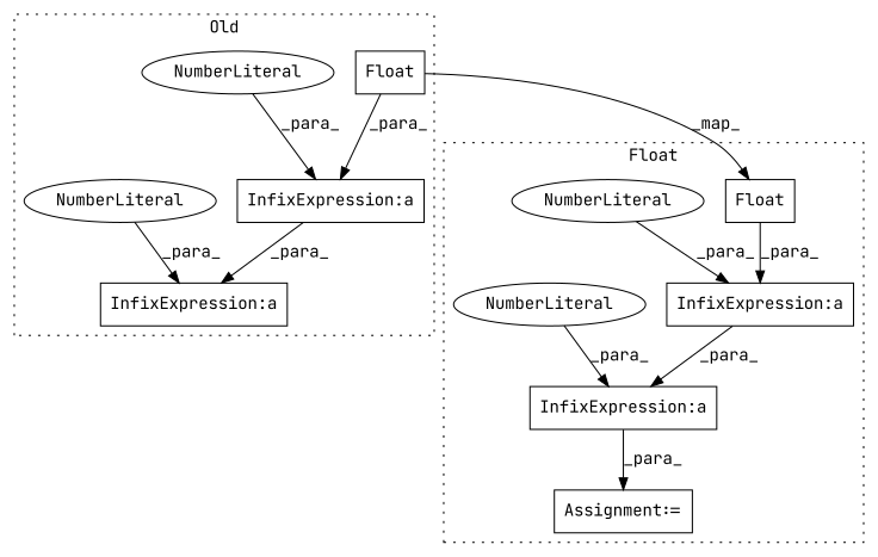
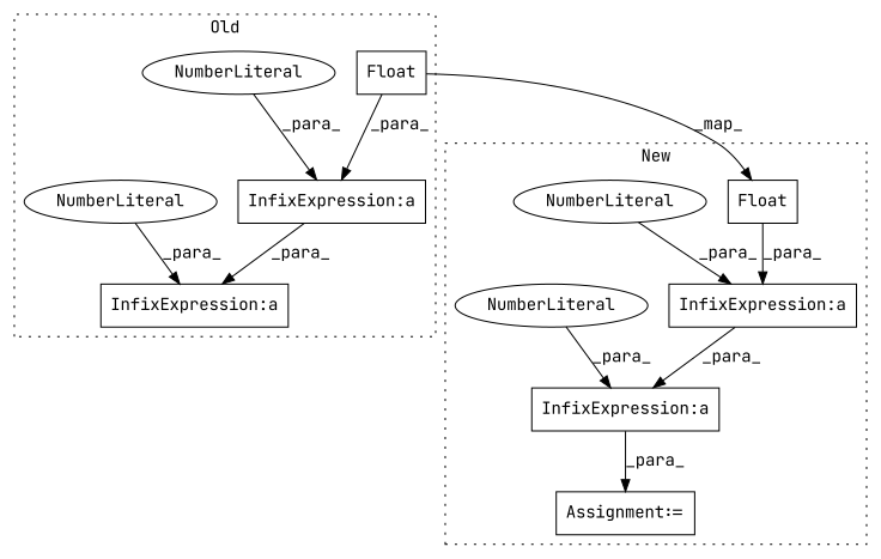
  digraph {
    fontname="JetBrains Mono"
    node [a=27 l=3 shape=box fontname="JetBrains Mono"]
    edge [fontname="JetBrains Mono"]
    n1 [a=32 l="6,1" label=Float s="4386,4436"]
    n2 [label="InfixExpression:a" s=4445]
    n3 [label="InfixExpression:a" s=4437]
    n4 [a=34 l=4 label=NumberLiteral s=4440 shape=ellipse]
    n5 [a=34 l=4 label=NumberLiteral s=4448 shape=ellipse]
    n6 [a=32 l="6,1" label=Float s="4171,4221"]
    n7 [a=7 l=1 label="Assignment:=" s=4238]
    n8 [label="InfixExpression:a" s=4247]
    n9 [label="InfixExpression:a" s=4255]
    n10 [a=34 l=4 label=NumberLiteral s=4250 shape=ellipse]
    n11 [a=34 l=4 label=NumberLiteral s=4258 shape=ellipse]
    subgraph cluster_1 {
      label=Old
      style=dotted
      n1
      n2
      n3
      n4
      n5
    }
    subgraph cluster_2 {
-     label=Float
+     label=New
      style=dotted
      n6
      n7
      n8
      n9
      n10
      n11
    }
    n1 -> n3 [label=_para_]
    n1 -> n6 [label=_map_]
    n3 -> n2 [label=_para_]
    n4 -> n3 [label=_para_]
    n5 -> n2 [label=_para_]
    n6 -> n8 [label=_para_]
    n8 -> n9 [label=_para_]
    n9 -> n7 [label=_para_]
    n10 -> n8 [label=_para_]
    n11 -> n9 [label=_para_]
  }
